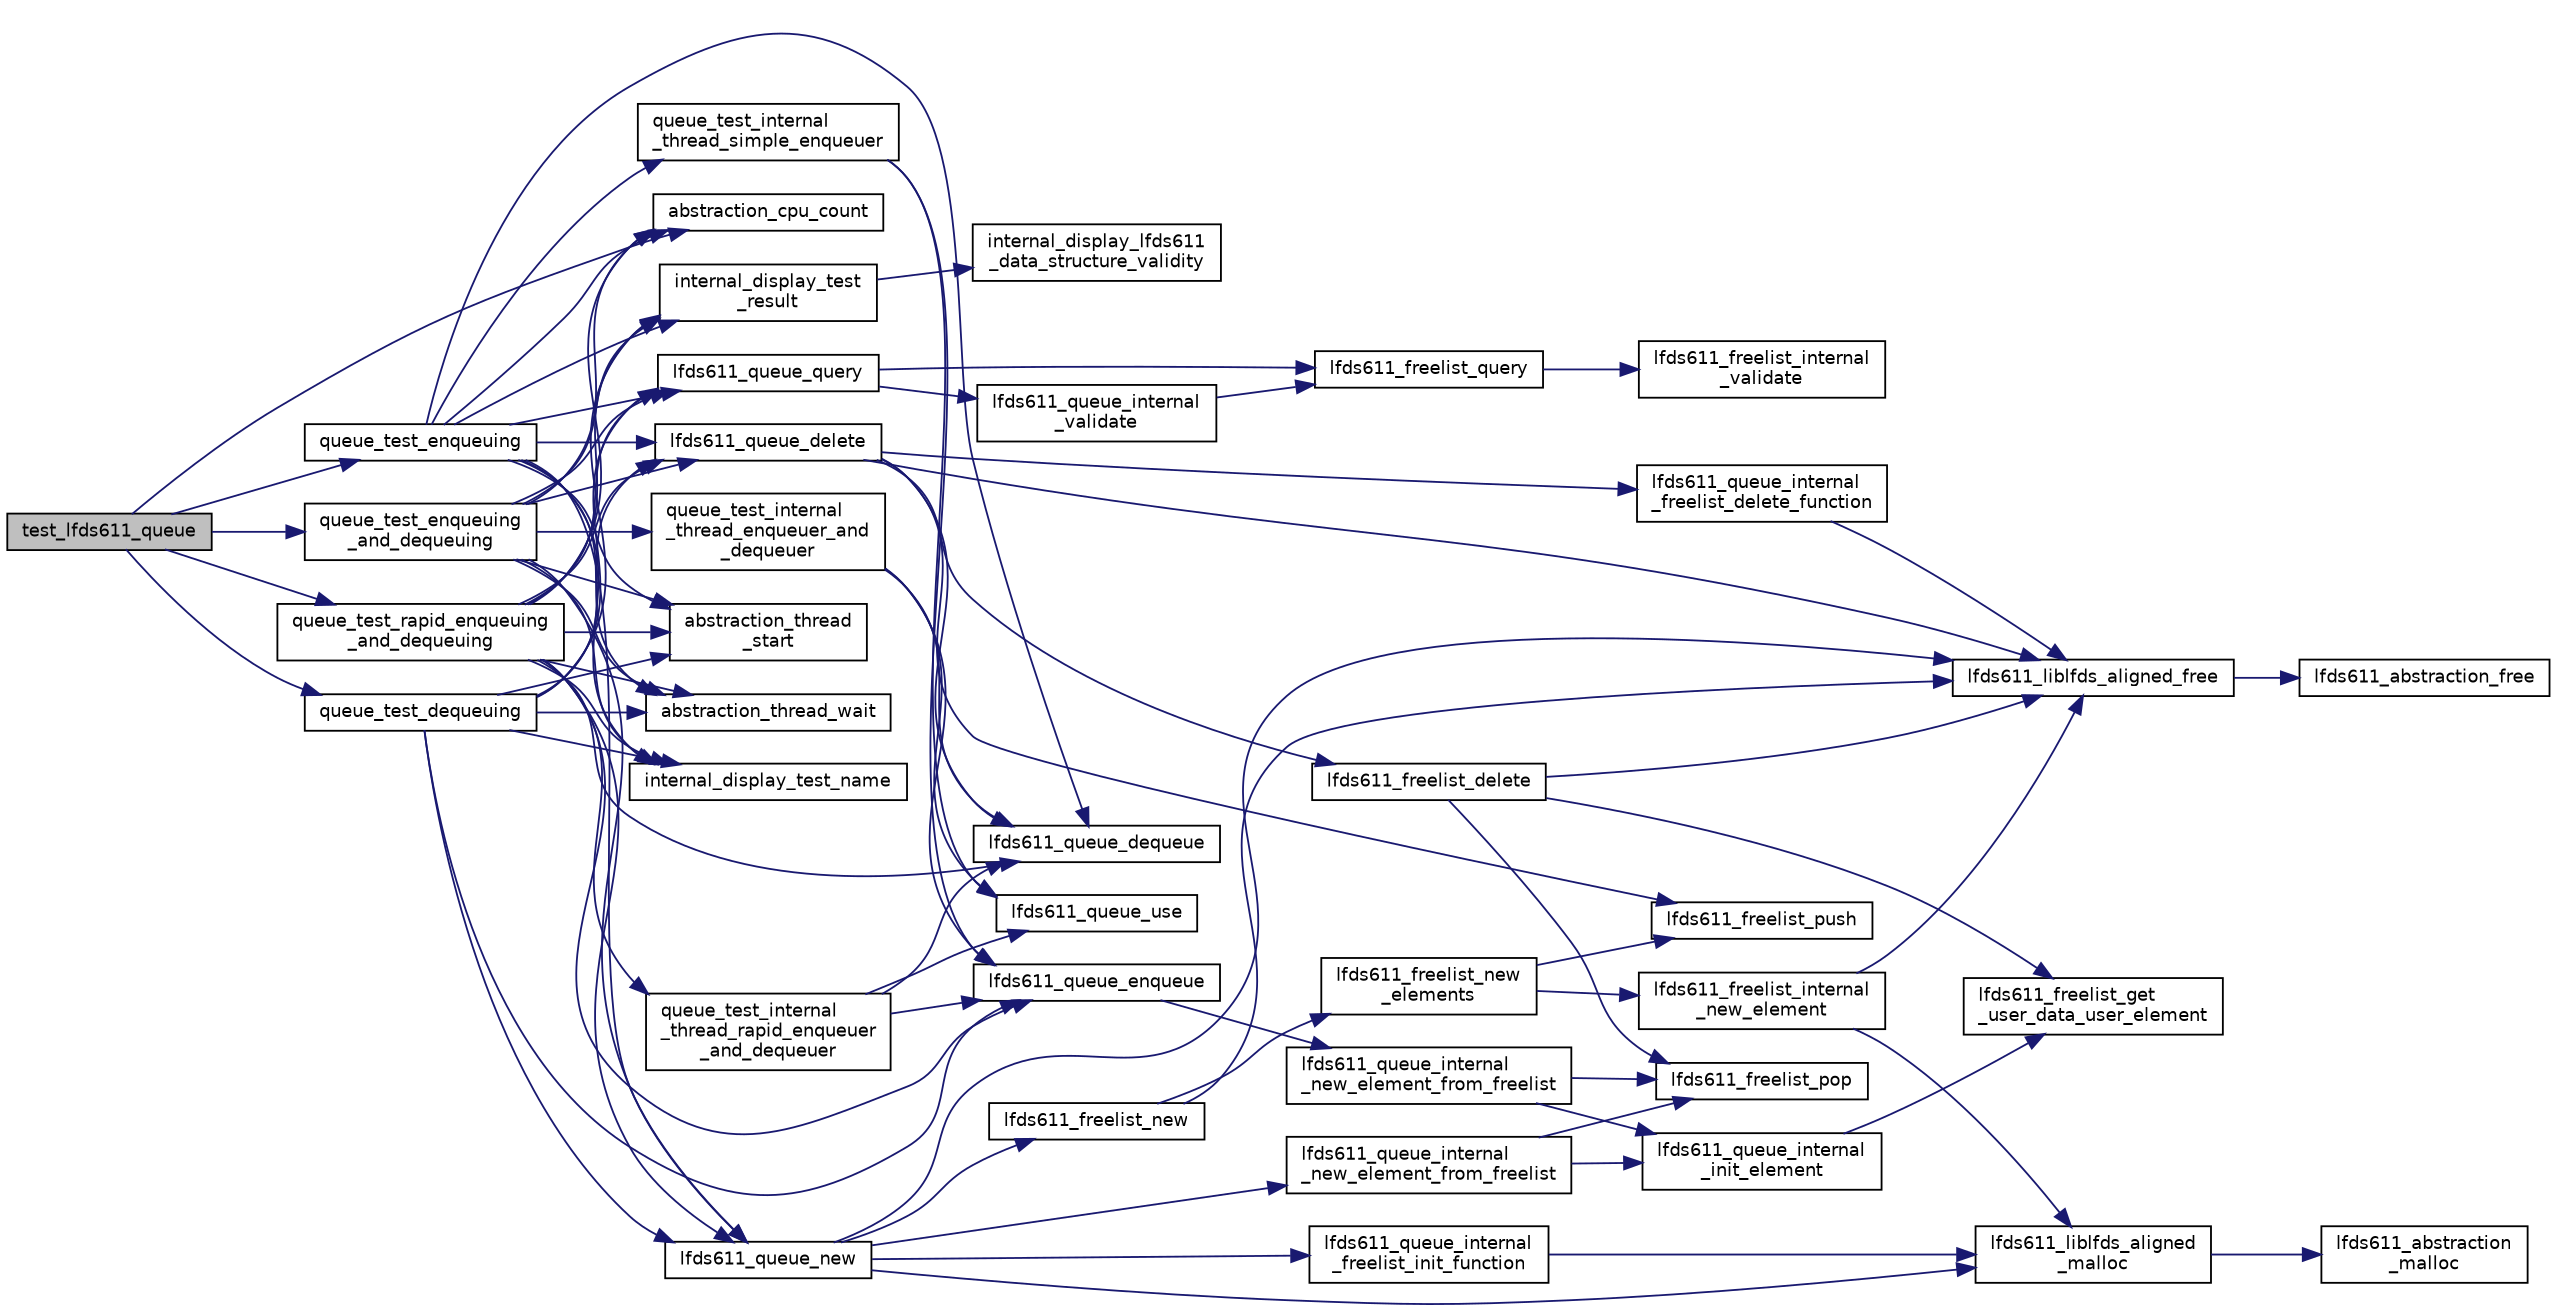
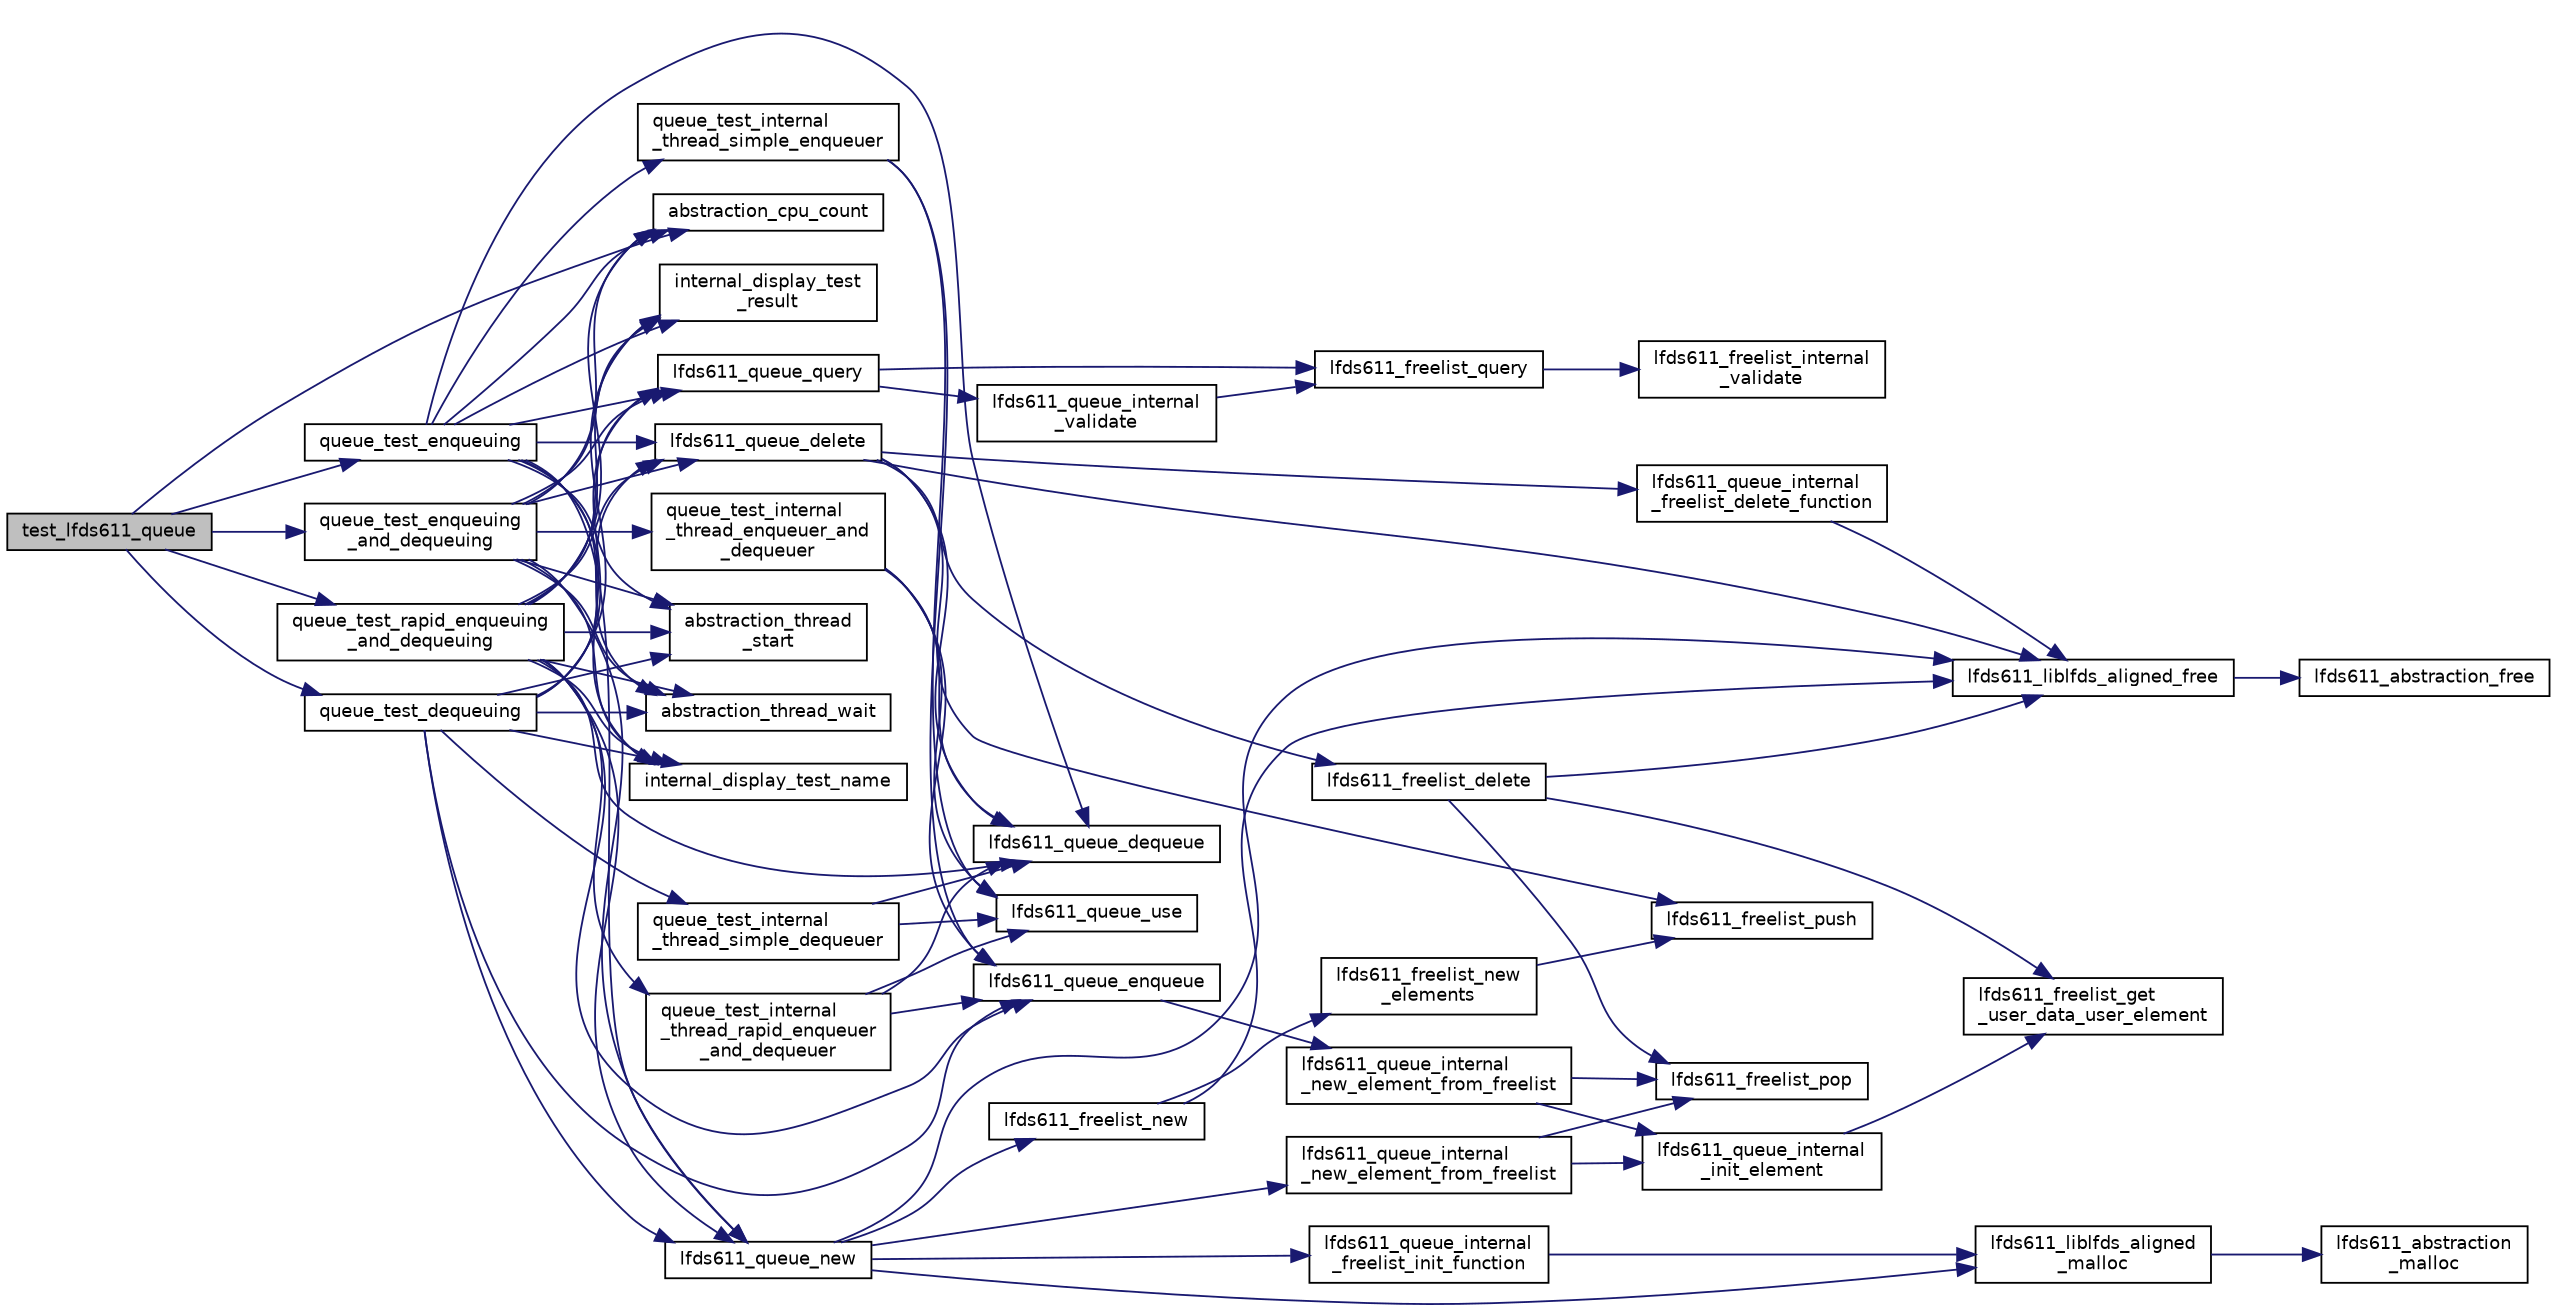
  digraph {
    rankdir=LR
    node [color=black fillcolor=white fontname=Helvetica fontsize=10 shape=record style=filled]
    edge [color=midnightblue fontname=Helvetica fontsize=10 labelfontname=Helvetica labelfontsize=10 style=solid]
    n1 [fillcolor=grey75 fontcolor=black height=0.2 label=test_lfds611_queue width=0.4]
    n2 [height=0.2 label=queue_test_dequeuing width=0.4]
    n3 [height=0.2 label=queue_test_enqueuing width=0.4]
    n4 [height=0.2 label="queue_test_enqueuing\l_and_dequeuing" width=0.4]
    n5 [height=0.2 label="queue_test_rapid_enqueuing\l_and_dequeuing" width=0.4]
    n6 [height=0.2 label=abstraction_cpu_count width=0.4]
    n7 [height=0.2 label="abstraction_thread\l_start" width=0.4]
    n8 [height=0.2 label=abstraction_thread_wait width=0.4]
    n9 [height=0.2 label=internal_display_test_name width=0.4]
    n10 [height=0.2 label="internal_display_test\l_result" width=0.4]
    n11 [height=0.2 label=lfds611_queue_delete width=0.4]
    n12 [height=0.2 label=lfds611_queue_enqueue width=0.4]
    n13 [height=0.2 label=lfds611_queue_new width=0.4]
    n14 [height=0.2 label=lfds611_queue_query width=0.4]
+   n15 [height=0.2 label="queue_test_internal\l_thread_simple_dequeuer" width=0.4]
    n16 [height=0.2 label=lfds611_queue_dequeue width=0.4]
    n17 [height=0.2 label="queue_test_internal\l_thread_simple_enqueuer" width=0.4]
    n18 [height=0.2 label="queue_test_internal\l_thread_enqueuer_and\l_dequeuer" width=0.4]
    n19 [height=0.2 label="queue_test_internal\l_thread_rapid_enqueuer\l_and_dequeuer" width=0.4]
-   n20 [height=0.2 label="internal_display_lfds611\l_data_structure_validity" width=0.4]
    n21 [height=0.2 label=lfds611_freelist_delete width=0.4]
    n22 [height=0.2 label=lfds611_liblfds_aligned_free width=0.4]
    n23 [height=0.2 label=lfds611_freelist_push width=0.4]
    n24 [height=0.2 label="lfds611_queue_internal\l_freelist_delete_function" width=0.4]
    n25 [height=0.2 label="lfds611_queue_internal\l_new_element_from_freelist" width=0.4]
    n26 [height=0.2 label=lfds611_freelist_new width=0.4]
    n27 [height=0.2 label="lfds611_liblfds_aligned\l_malloc" width=0.4]
    n28 [height=0.2 label="lfds611_queue_internal\l_freelist_init_function" width=0.4]
    n29 [height=0.2 label="lfds611_queue_internal\l_new_element_from_freelist" width=0.4]
    n30 [height=0.2 label=lfds611_freelist_query width=0.4]
    n31 [height=0.2 label="lfds611_queue_internal\l_validate" width=0.4]
    n32 [height=0.2 label=lfds611_queue_use width=0.4]
    n33 [height=0.2 label="lfds611_freelist_get\l_user_data_user_element" width=0.4]
    n34 [height=0.2 label=lfds611_freelist_pop width=0.4]
    n35 [height=0.2 label=lfds611_abstraction_free width=0.4]
    n36 [height=0.2 label="lfds611_queue_internal\l_init_element" width=0.4]
    n37 [height=0.2 label="lfds611_freelist_new\l_elements" width=0.4]
    n38 [height=0.2 label="lfds611_abstraction\l_malloc" width=0.4]
-   n39 [height=0.2 label="lfds611_freelist_internal\l_new_element" width=0.4]
    n40 [height=0.2 label="lfds611_freelist_internal\l_validate" width=0.4]
    n1 -> n2
    n1 -> n3
    n1 -> n4
    n1 -> n5
    n1 -> n6
    n2 -> n7
    n2 -> n8
    n2 -> n9
    n2 -> n10
    n2 -> n11
    n2 -> n12
    n2 -> n13
    n2 -> n14
+   n2 -> n15
    n3 -> n6
    n3 -> n7
    n3 -> n8
    n3 -> n9
    n3 -> n10
    n3 -> n11
    n3 -> n13
    n3 -> n14
    n3 -> n16
    n3 -> n17
    n4 -> n6
    n4 -> n7
    n4 -> n8
    n4 -> n9
    n4 -> n10
    n4 -> n11
    n4 -> n13
    n4 -> n14
    n4 -> n18
    n5 -> n6
    n5 -> n7
    n5 -> n8
    n5 -> n9
    n5 -> n10
    n5 -> n11
    n5 -> n12
    n5 -> n13
    n5 -> n14
    n5 -> n16
    n5 -> n19
-   n10 -> n20
    n11 -> n16
    n11 -> n21
    n11 -> n22
    n11 -> n23
    n11 -> n24
    n12 -> n25
    n13 -> n22
    n13 -> n26
    n13 -> n27
    n13 -> n28
    n13 -> n29
    n14 -> n30
    n14 -> n31
+   n15 -> n16
+   n15 -> n32
    n17 -> n12
    n17 -> n32
    n18 -> n12
    n18 -> n16
    n18 -> n32
    n19 -> n12
    n19 -> n16
    n19 -> n32
    n21 -> n22
    n21 -> n33
    n21 -> n34
    n22 -> n35
    n24 -> n22
    n25 -> n34
    n25 -> n36
    n26 -> n22
    n26 -> n37
    n27 -> n38
    n28 -> n27
    n29 -> n34
    n29 -> n36
    n30 -> n40
    n31 -> n30
    n36 -> n33
    n37 -> n23
-   n37 -> n39
-   n39 -> n22
-   n39 -> n27
  }
